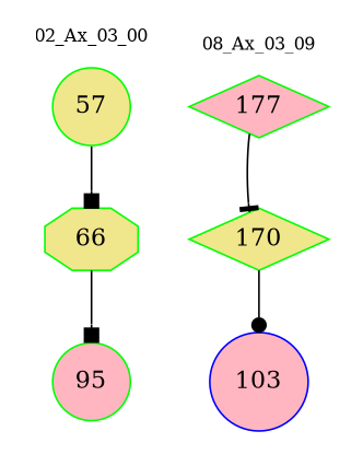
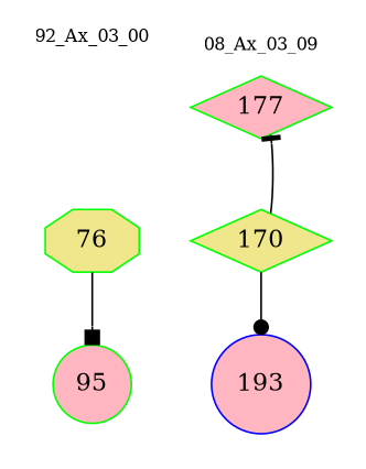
  digraph {
    node [color=green fillcolor=khaki shape=circle style=filled]
    edge [arrowhead=box color=black style=solid]
-   n1 [label=57]
-   n2 [label=66 shape=octagon]
+   n2 [label=76 shape=octagon]
    n3 [fillcolor=lightpink label=95]
    n4 [fillcolor=lightpink label=177 shape=diamond]
    n5 [label=170 shape=diamond]
-   n6 [color=blue fillcolor=lightpink label=103]
+   n6 [color=blue fillcolor=lightpink label=193]
    subgraph cluster_1 {
      color=white
      fontsize=10
-     label="02_Ax_03_00"
-     n1
+     label="92_Ax_03_00"
      n2
      n3
    }
    subgraph cluster_2 {
      color=white
      fontsize=10
      label="08_Ax_03_09"
      n4
      n5
      n6
    }
-   n1 -> n2
    n2 -> n3
-   n4 -> n5 [arrowhead=tee]
+   n5 -> n4 [arrowhead=tee]
    n5 -> n6 [arrowhead=dot]
  }
